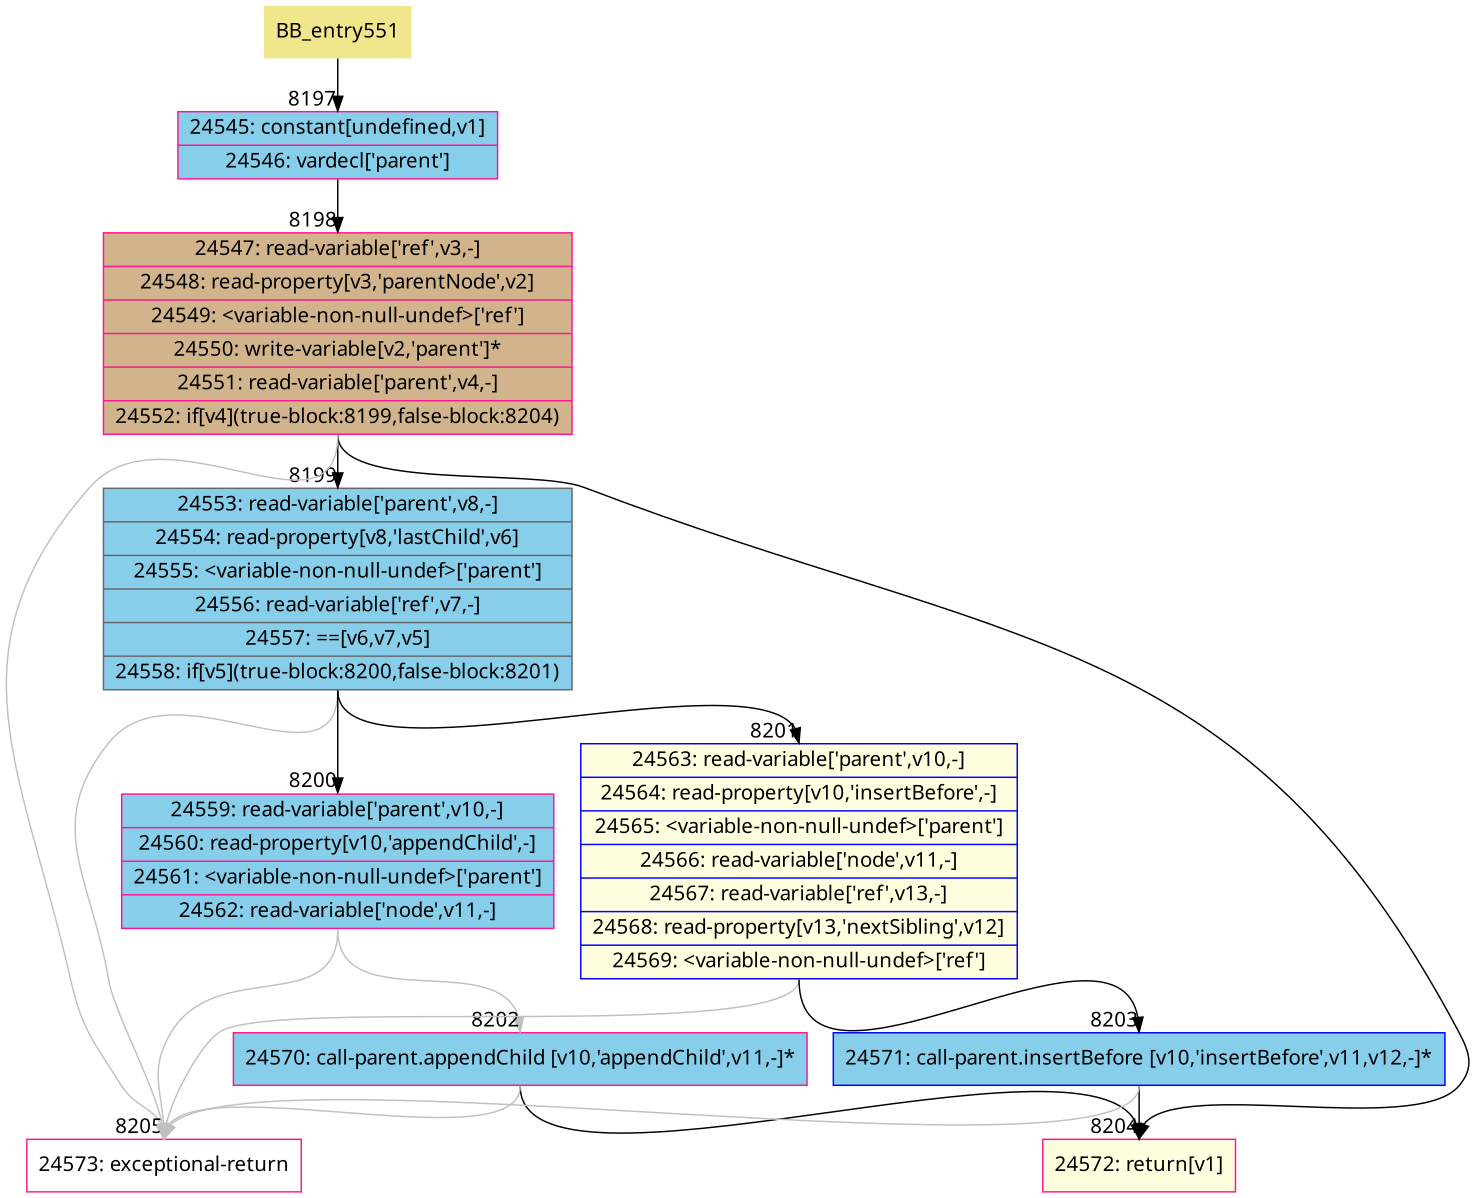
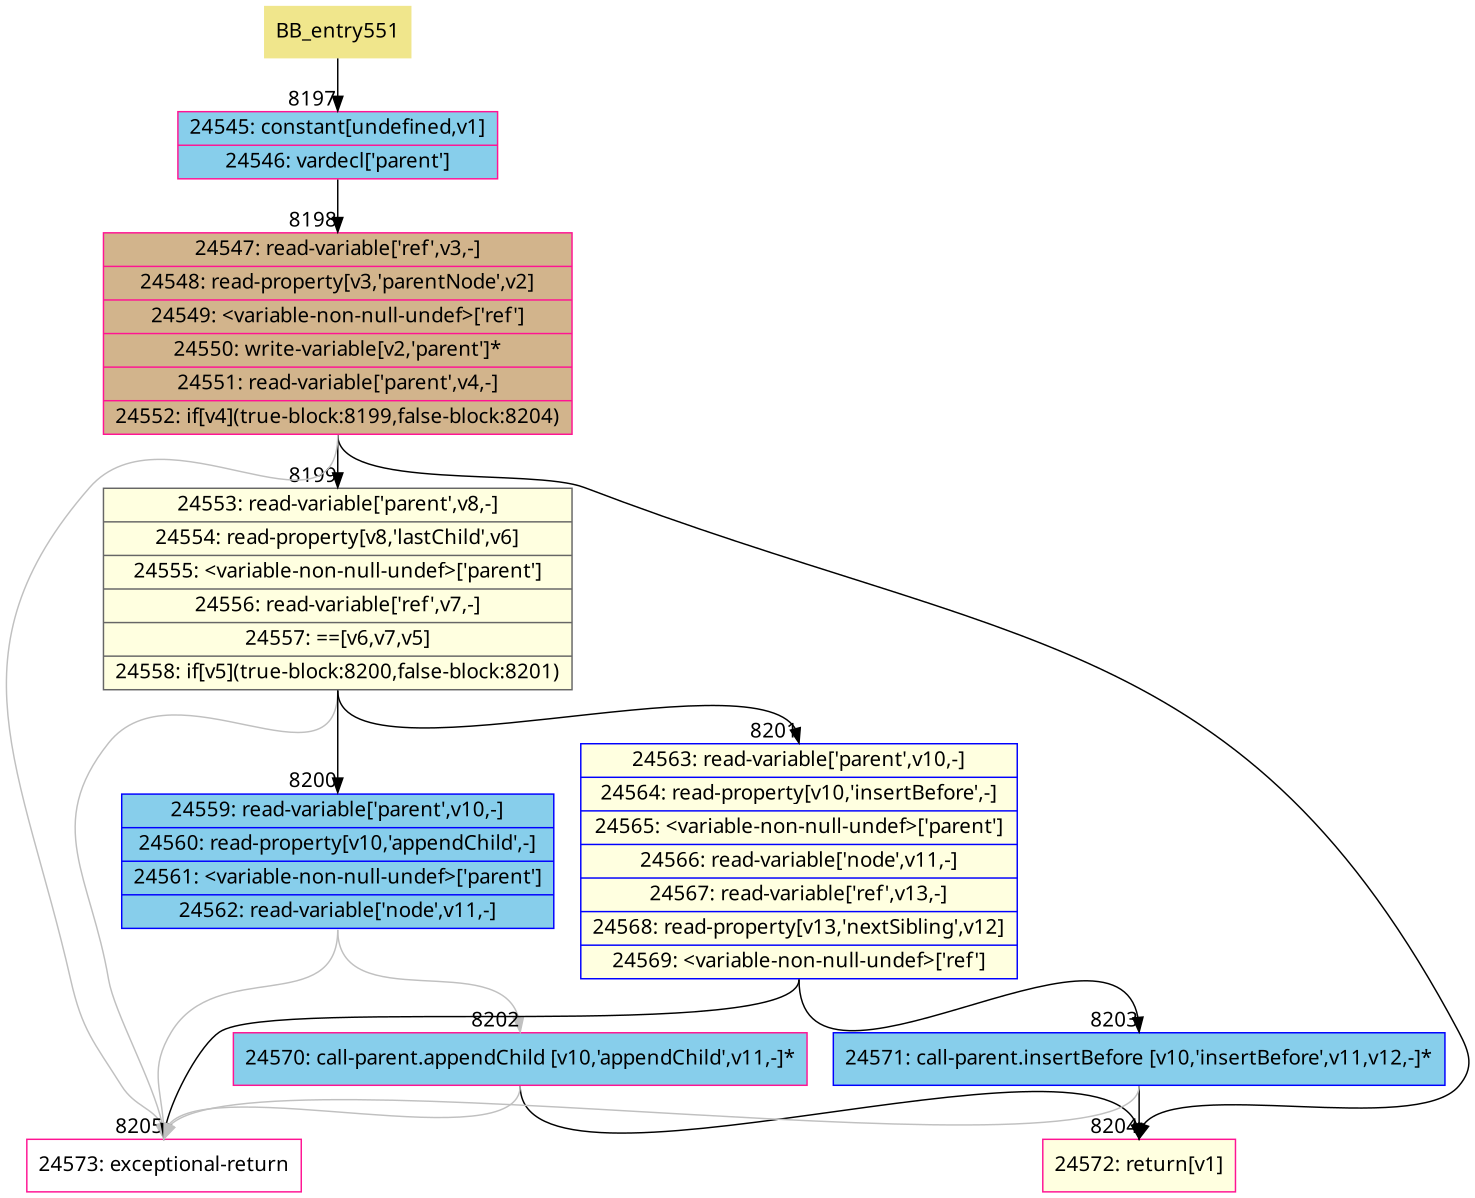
  digraph {
    fontname="Noto Sans"
    rankdir=TD
    node [color=deeppink fillcolor=skyblue fontname="Noto Sans" shape=record style=filled]
    edge [fontname="Noto Sans" headport=n tailport=s]
    n1 [fillcolor=khaki label=BB_entry551 shape=none]
    n2 [label="{24545: constant[undefined,v1]|24546: vardecl['parent']}"]
    n3 [fillcolor=tan label="{24547: read-variable['ref',v3,-]|24548: read-property[v3,'parentNode',v2]|24549: \<variable-non-null-undef\>['ref']|24550: write-variable[v2,'parent']*|24551: read-variable['parent',v4,-]|24552: if[v4](true-block:8199,false-block:8204)}"]
-   n4 [color=gray40 label="{24553: read-variable['parent',v8,-]|24554: read-property[v8,'lastChild',v6]|24555: \<variable-non-null-undef\>['parent']|24556: read-variable['ref',v7,-]|24557: ==[v6,v7,v5]|24558: if[v5](true-block:8200,false-block:8201)}"]
+   n4 [color=gray40 fillcolor=lightyellow label="{24553: read-variable['parent',v8,-]|24554: read-property[v8,'lastChild',v6]|24555: \<variable-non-null-undef\>['parent']|24556: read-variable['ref',v7,-]|24557: ==[v6,v7,v5]|24558: if[v5](true-block:8200,false-block:8201)}"]
    n5 [fillcolor=lightyellow label="{24572: return[v1]}"]
    n6 [fillcolor=white label="{24573: exceptional-return}"]
-   n7 [label="{24559: read-variable['parent',v10,-]|24560: read-property[v10,'appendChild',-]|24561: \<variable-non-null-undef\>['parent']|24562: read-variable['node',v11,-]}"]
+   n7 [color=blue label="{24559: read-variable['parent',v10,-]|24560: read-property[v10,'appendChild',-]|24561: \<variable-non-null-undef\>['parent']|24562: read-variable['node',v11,-]}"]
    n8 [color=blue fillcolor=lightyellow label="{24563: read-variable['parent',v10,-]|24564: read-property[v10,'insertBefore',-]|24565: \<variable-non-null-undef\>['parent']|24566: read-variable['node',v11,-]|24567: read-variable['ref',v13,-]|24568: read-property[v13,'nextSibling',v12]|24569: \<variable-non-null-undef\>['ref']}"]
    n9 [label="{24570: call-parent.appendChild [v10,'appendChild',v11,-]*}"]
    n10 [color=blue label="{24571: call-parent.insertBefore [v10,'insertBefore',v11,v12,-]*}"]
    n1 -> n2 [headlabel="    8197"]
    n2 -> n3 [headlabel="      8198"]
    n3 -> n4 [headlabel="      8199"]
    n3 -> n5 [headlabel="      8204"]
    n3 -> n6 [color=gray headlabel="      8205"]
    n4 -> n6 [color=gray]
    n4 -> n7 [headlabel="      8200"]
    n4 -> n8 [headlabel="      8201"]
    n7 -> n6 [color=gray]
    n7 -> n9 [color=gray headlabel="      8202"]
-   n8 -> n6 [color=gray]
+   n8 -> n6 [color=black]
    n8 -> n10 [headlabel="      8203"]
    n9 -> n5
    n9 -> n6 [color=gray]
    n10 -> n5
    n10 -> n6 [color=gray]
  }
